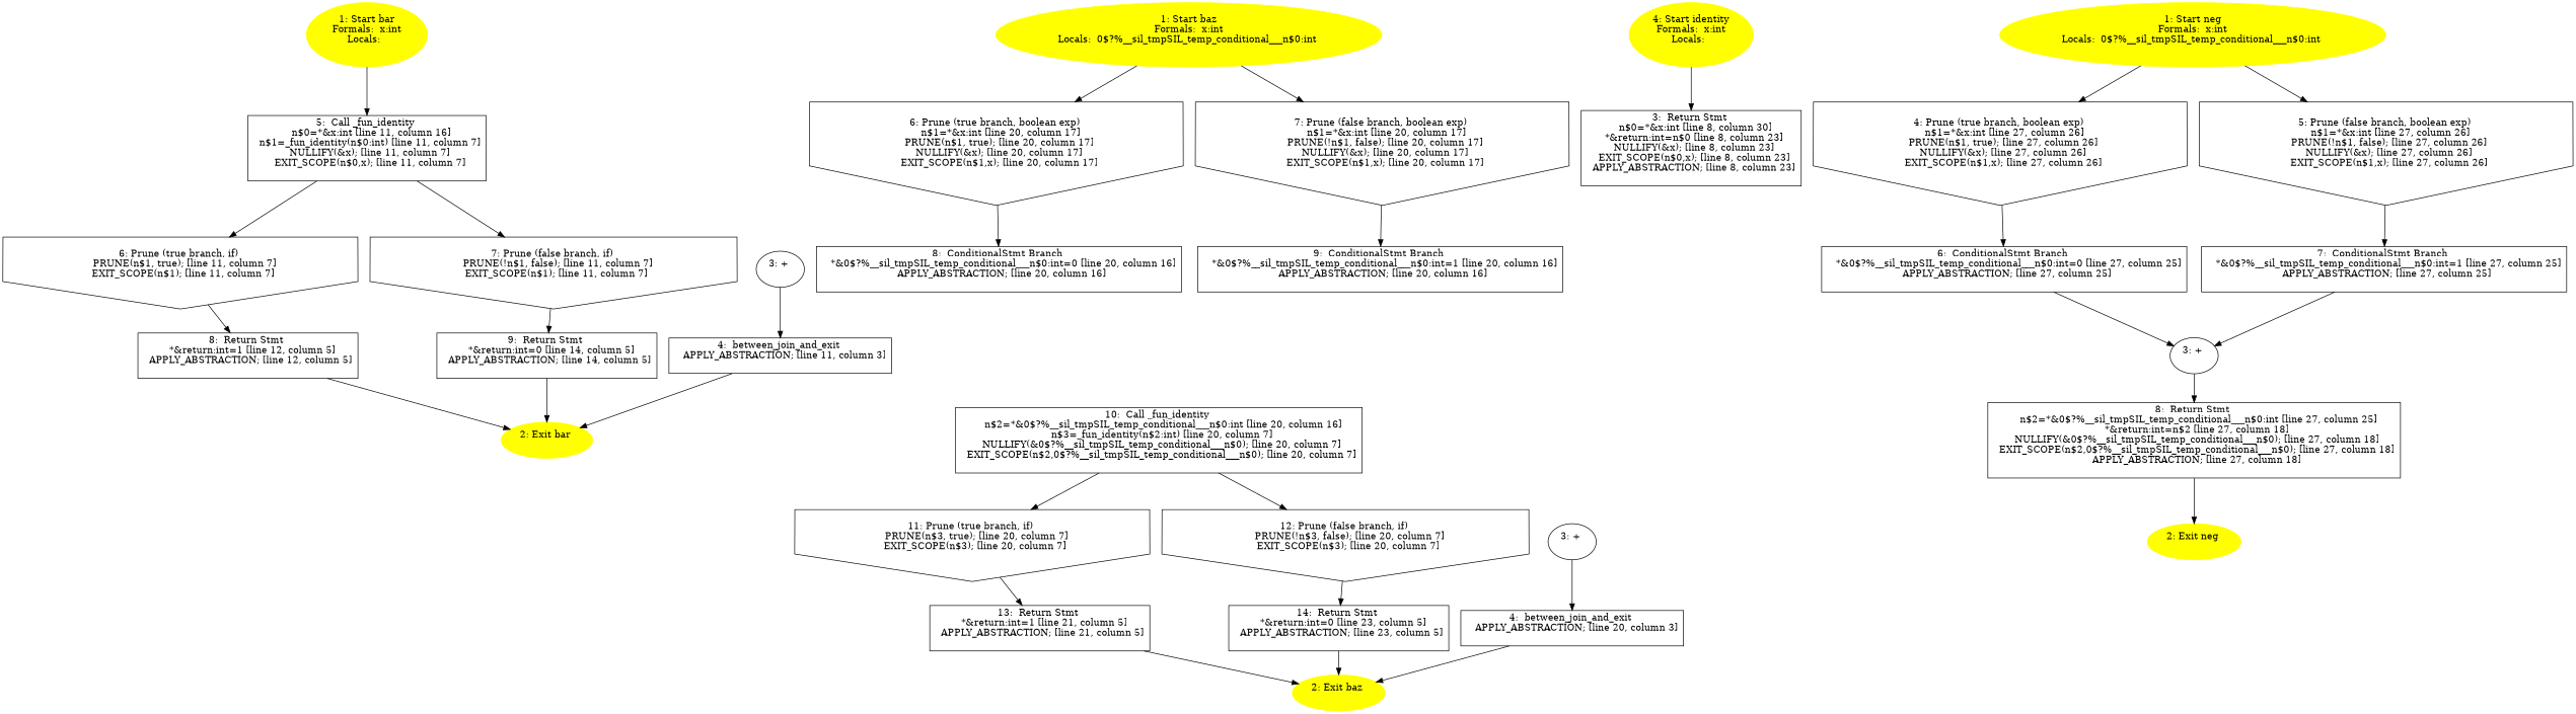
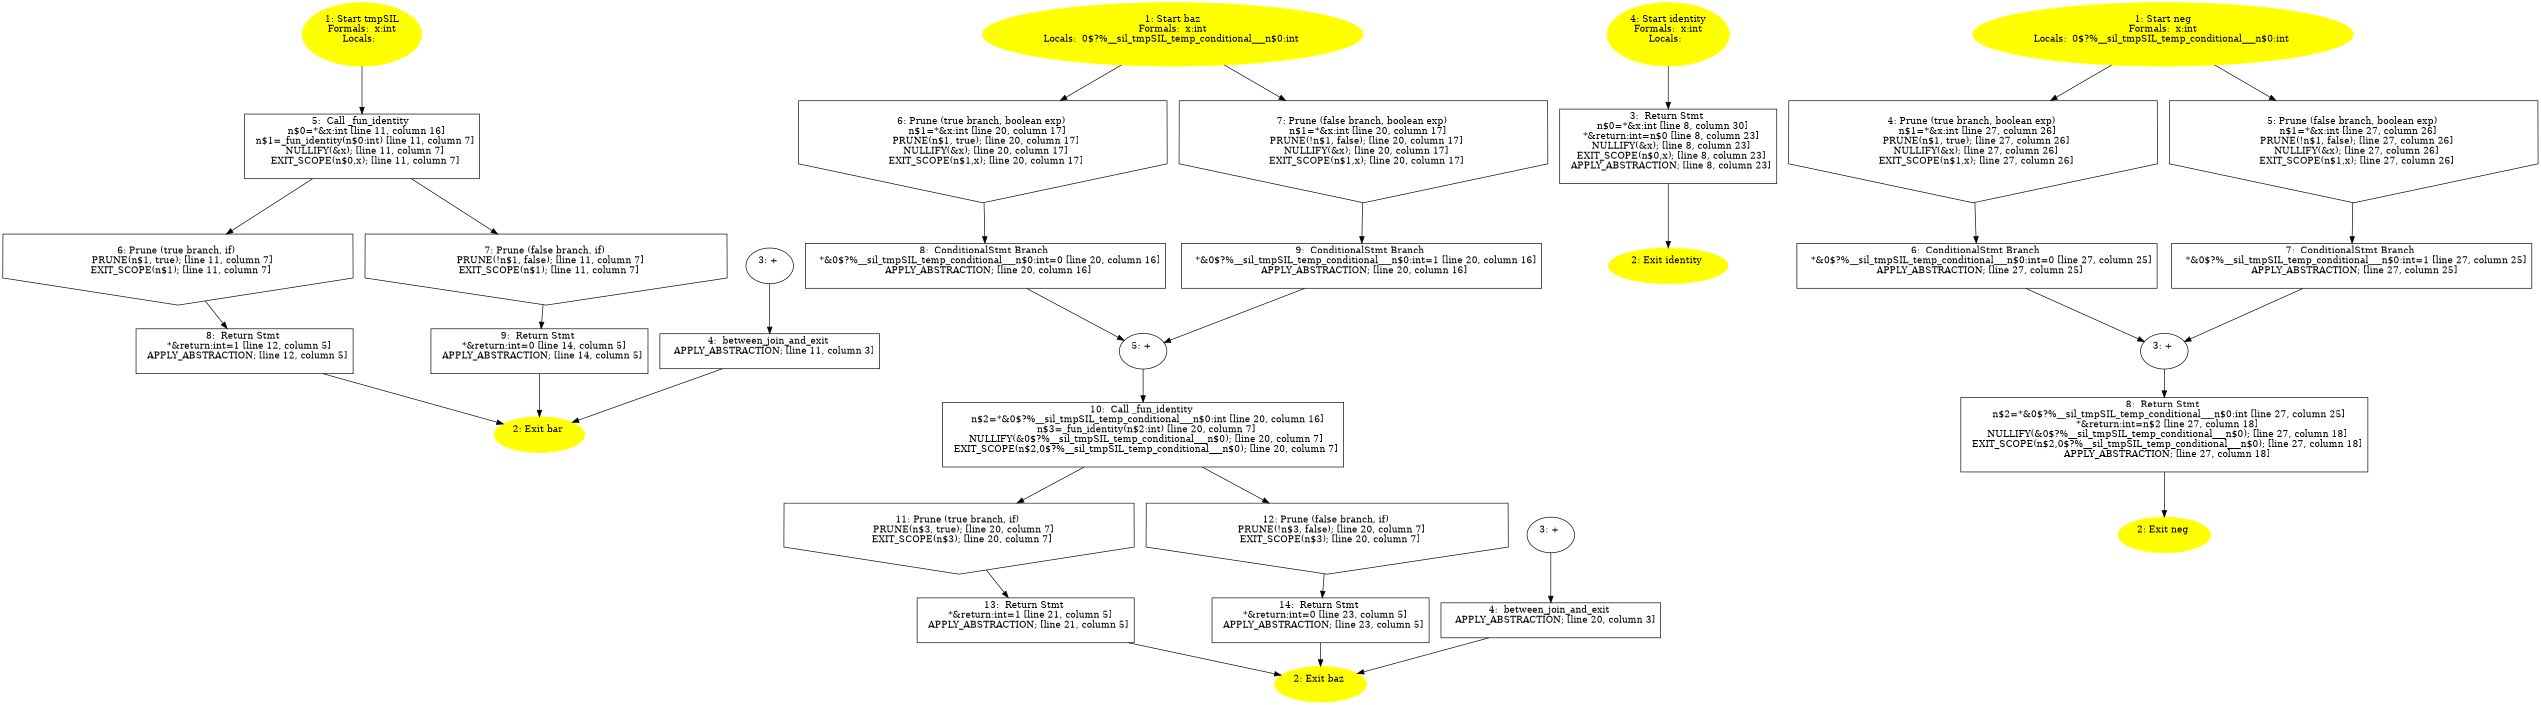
  digraph {
    node [shape=box]
-   n1 [color=yellow label="1: Start bar\nFormals:  x:int\nLocals:  \n  " style=filled shape=""]
+   n1 [color=yellow label="1: Start tmpSIL\nFormals:  x:int\nLocals:  \n  " style=filled shape=""]
    n2 [label="5:  Call _fun_identity \n   n$0=*&x:int [line 11, column 16]\n  n$1=_fun_identity(n$0:int) [line 11, column 7]\n  NULLIFY(&x); [line 11, column 7]\n  EXIT_SCOPE(n$0,x); [line 11, column 7]\n "]
    n3 [label="6: Prune (true branch, if) \n   PRUNE(n$1, true); [line 11, column 7]\n  EXIT_SCOPE(n$1); [line 11, column 7]\n " shape=invhouse]
    n4 [label="7: Prune (false branch, if) \n   PRUNE(!n$1, false); [line 11, column 7]\n  EXIT_SCOPE(n$1); [line 11, column 7]\n " shape=invhouse]
    n5 [label="8:  Return Stmt \n   *&return:int=1 [line 12, column 5]\n  APPLY_ABSTRACTION; [line 12, column 5]\n "]
    n6 [label="9:  Return Stmt \n   *&return:int=0 [line 14, column 5]\n  APPLY_ABSTRACTION; [line 14, column 5]\n "]
    n7 [color=yellow label="2: Exit bar \n  " style=filled shape=""]
    n8 [label="3: + \n  " shape=""]
    n9 [label="4:  between_join_and_exit \n   APPLY_ABSTRACTION; [line 11, column 3]\n "]
    n10 [color=yellow label="1: Start baz\nFormals:  x:int\nLocals:  0$?%__sil_tmpSIL_temp_conditional___n$0:int \n  " style=filled shape=""]
    n11 [label="6: Prune (true branch, boolean exp) \n   n$1=*&x:int [line 20, column 17]\n  PRUNE(n$1, true); [line 20, column 17]\n  NULLIFY(&x); [line 20, column 17]\n  EXIT_SCOPE(n$1,x); [line 20, column 17]\n " shape=invhouse]
    n12 [label="7: Prune (false branch, boolean exp) \n   n$1=*&x:int [line 20, column 17]\n  PRUNE(!n$1, false); [line 20, column 17]\n  NULLIFY(&x); [line 20, column 17]\n  EXIT_SCOPE(n$1,x); [line 20, column 17]\n " shape=invhouse]
    n13 [label="8:  ConditionalStmt Branch \n   *&0$?%__sil_tmpSIL_temp_conditional___n$0:int=0 [line 20, column 16]\n  APPLY_ABSTRACTION; [line 20, column 16]\n "]
    n14 [label="9:  ConditionalStmt Branch \n   *&0$?%__sil_tmpSIL_temp_conditional___n$0:int=1 [line 20, column 16]\n  APPLY_ABSTRACTION; [line 20, column 16]\n "]
+   n15 [label="5: + \n  " shape=""]
    n16 [color=yellow label="2: Exit baz \n  " style=filled shape=""]
    n17 [label="3: + \n  " shape=""]
    n18 [label="4:  between_join_and_exit \n   APPLY_ABSTRACTION; [line 20, column 3]\n "]
    n19 [label="10:  Call _fun_identity \n   n$2=*&0$?%__sil_tmpSIL_temp_conditional___n$0:int [line 20, column 16]\n  n$3=_fun_identity(n$2:int) [line 20, column 7]\n  NULLIFY(&0$?%__sil_tmpSIL_temp_conditional___n$0); [line 20, column 7]\n  EXIT_SCOPE(n$2,0$?%__sil_tmpSIL_temp_conditional___n$0); [line 20, column 7]\n "]
    n20 [label="11: Prune (true branch, if) \n   PRUNE(n$3, true); [line 20, column 7]\n  EXIT_SCOPE(n$3); [line 20, column 7]\n " shape=invhouse]
    n21 [label="12: Prune (false branch, if) \n   PRUNE(!n$3, false); [line 20, column 7]\n  EXIT_SCOPE(n$3); [line 20, column 7]\n " shape=invhouse]
    n22 [label="13:  Return Stmt \n   *&return:int=1 [line 21, column 5]\n  APPLY_ABSTRACTION; [line 21, column 5]\n "]
    n23 [label="14:  Return Stmt \n   *&return:int=0 [line 23, column 5]\n  APPLY_ABSTRACTION; [line 23, column 5]\n "]
    n24 [color=yellow label="4: Start identity\nFormals:  x:int\nLocals:  \n  " style=filled shape=""]
    n25 [label="3:  Return Stmt \n   n$0=*&x:int [line 8, column 30]\n  *&return:int=n$0 [line 8, column 23]\n  NULLIFY(&x); [line 8, column 23]\n  EXIT_SCOPE(n$0,x); [line 8, column 23]\n  APPLY_ABSTRACTION; [line 8, column 23]\n "]
+   n26 [color=yellow label="2: Exit identity \n  " style=filled shape=""]
    n27 [color=yellow label="1: Start neg\nFormals:  x:int\nLocals:  0$?%__sil_tmpSIL_temp_conditional___n$0:int \n  " style=filled shape=""]
    n28 [label="4: Prune (true branch, boolean exp) \n   n$1=*&x:int [line 27, column 26]\n  PRUNE(n$1, true); [line 27, column 26]\n  NULLIFY(&x); [line 27, column 26]\n  EXIT_SCOPE(n$1,x); [line 27, column 26]\n " shape=invhouse]
    n29 [label="5: Prune (false branch, boolean exp) \n   n$1=*&x:int [line 27, column 26]\n  PRUNE(!n$1, false); [line 27, column 26]\n  NULLIFY(&x); [line 27, column 26]\n  EXIT_SCOPE(n$1,x); [line 27, column 26]\n " shape=invhouse]
    n30 [label="6:  ConditionalStmt Branch \n   *&0$?%__sil_tmpSIL_temp_conditional___n$0:int=0 [line 27, column 25]\n  APPLY_ABSTRACTION; [line 27, column 25]\n "]
    n31 [label="7:  ConditionalStmt Branch \n   *&0$?%__sil_tmpSIL_temp_conditional___n$0:int=1 [line 27, column 25]\n  APPLY_ABSTRACTION; [line 27, column 25]\n "]
    n32 [label="3: + \n  " shape=""]
    n33 [color=yellow label="2: Exit neg \n  " style=filled shape=""]
    n34 [label="8:  Return Stmt \n   n$2=*&0$?%__sil_tmpSIL_temp_conditional___n$0:int [line 27, column 25]\n  *&return:int=n$2 [line 27, column 18]\n  NULLIFY(&0$?%__sil_tmpSIL_temp_conditional___n$0); [line 27, column 18]\n  EXIT_SCOPE(n$2,0$?%__sil_tmpSIL_temp_conditional___n$0); [line 27, column 18]\n  APPLY_ABSTRACTION; [line 27, column 18]\n "]
    n1 -> n2
    n2 -> n3
    n2 -> n4
    n3 -> n5
    n4 -> n6
    n5 -> n7
    n6 -> n7
    n8 -> n9
    n9 -> n7
    n10 -> n11
    n10 -> n12
    n11 -> n13
    n12 -> n14
+   n13 -> n15
+   n14 -> n15
+   n15 -> n19
    n17 -> n18
    n18 -> n16
    n19 -> n20
    n19 -> n21
    n20 -> n22
    n21 -> n23
    n22 -> n16
    n23 -> n16
    n24 -> n25
+   n25 -> n26
    n27 -> n28
    n27 -> n29
    n28 -> n30
    n29 -> n31
    n30 -> n32
    n31 -> n32
    n32 -> n34
    n34 -> n33
  }
